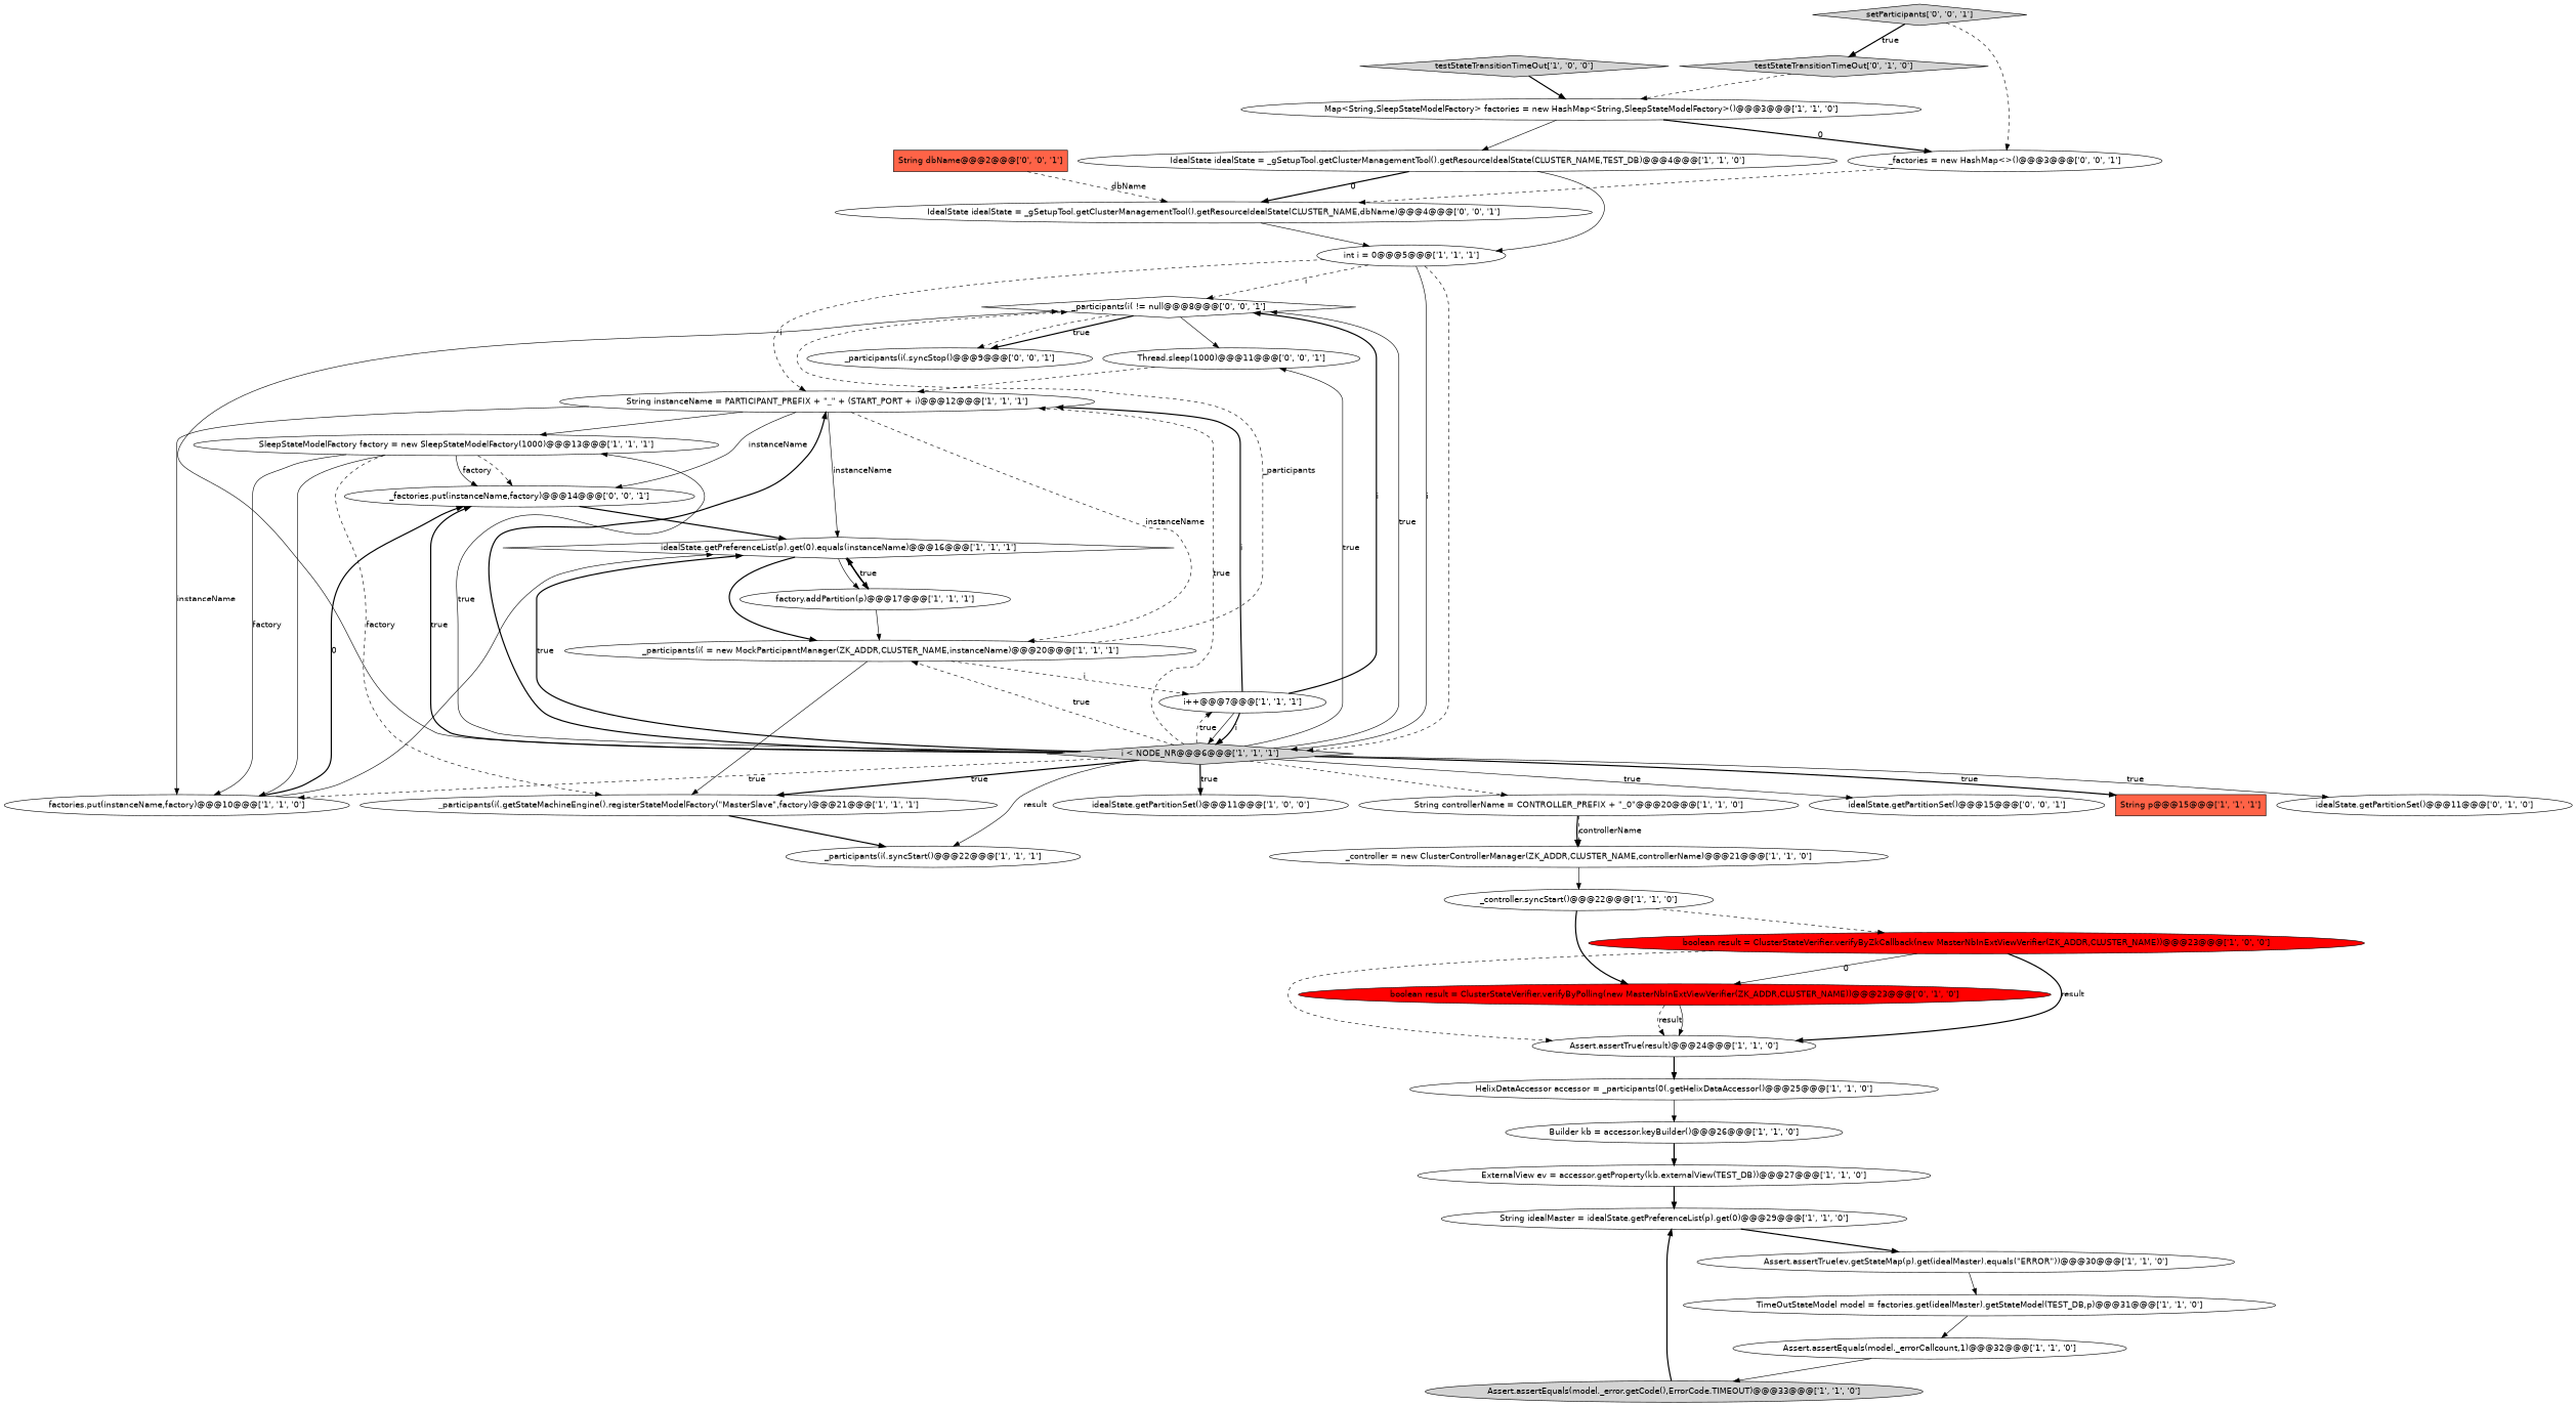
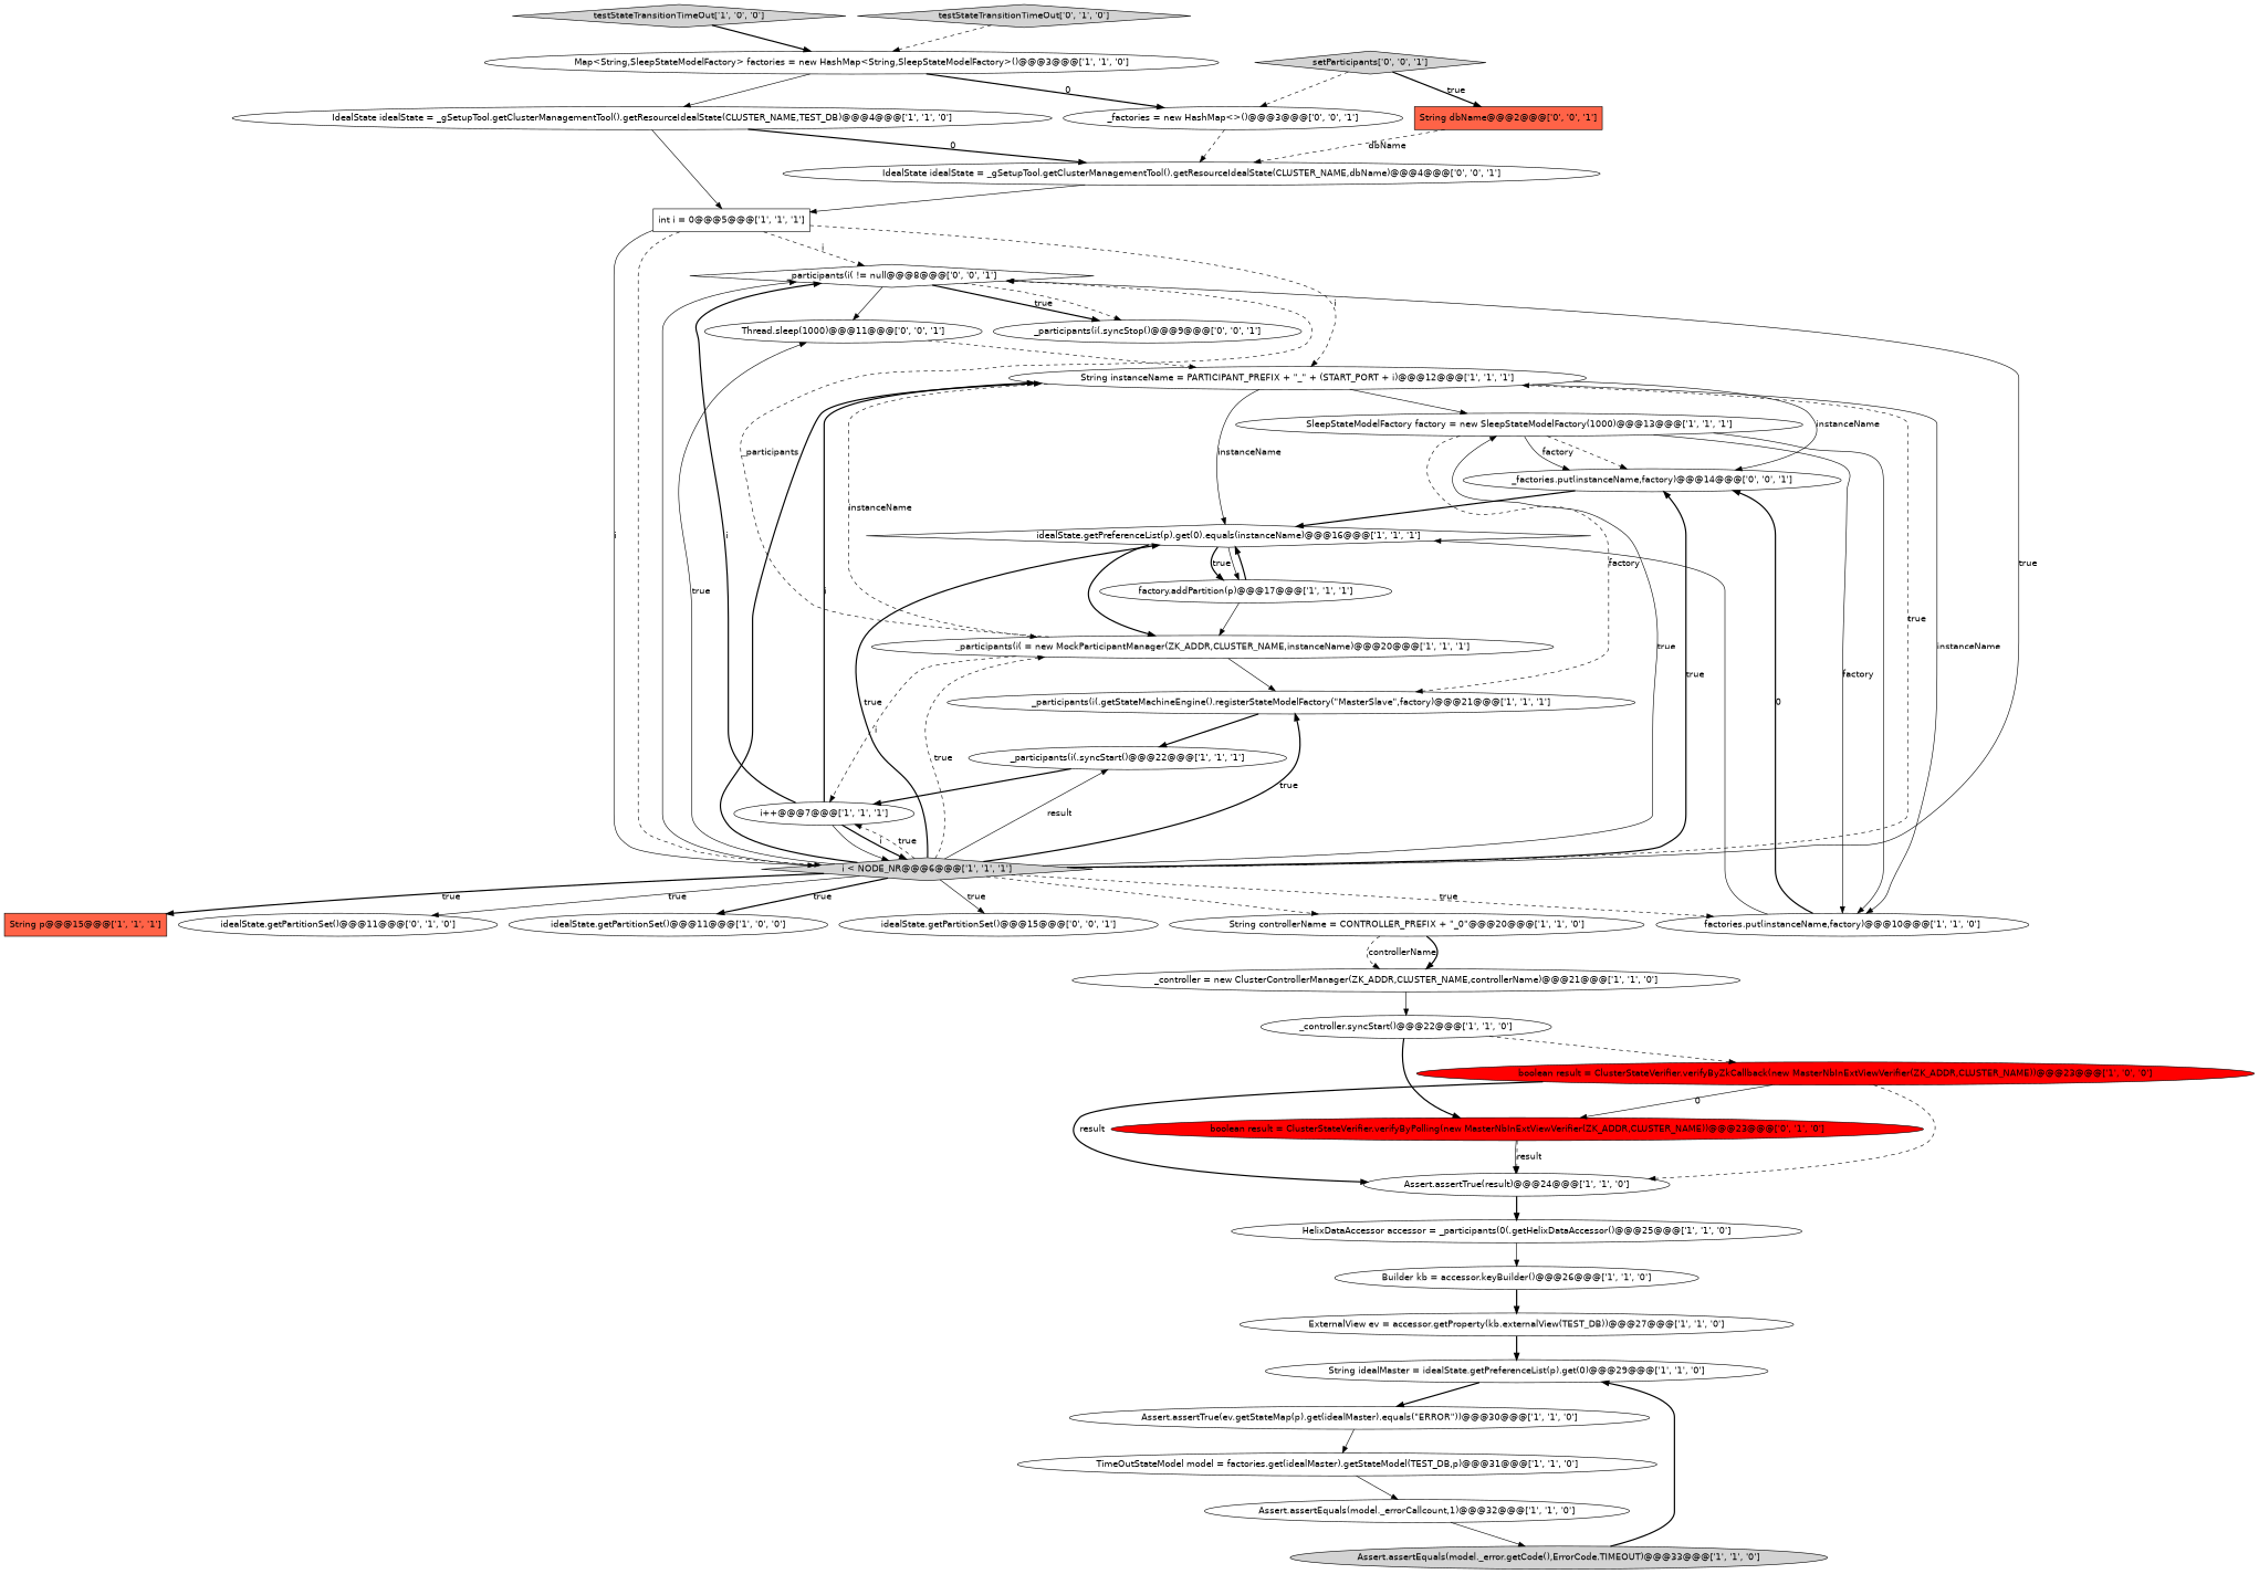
  digraph {
    fontname="DejaVu Sans"
    node [fillcolor=white fontname="DejaVu Sans" shape=ellipse style=filled]
    edge [fontname="DejaVu Sans" style=solid]
    n1 [fillcolor=lightgray label="testStateTransitionTimeOut['1', '0', '0']" shape=diamond]
    n2 [label="Map<String,SleepStateModelFactory> factories = new HashMap<String,SleepStateModelFactory>()@@@3@@@['1', '1', '0']"]
    n3 [label="_factories = new HashMap<>()@@@3@@@['0', '0', '1']"]
    n4 [label="IdealState idealState = _gSetupTool.getClusterManagementTool().getResourceIdealState(CLUSTER_NAME,TEST_DB)@@@4@@@['1', '1', '0']"]
    n5 [label="Assert.assertTrue(ev.getStateMap(p).get(idealMaster).equals(\"ERROR\"))@@@30@@@['1', '1', '0']"]
    n6 [label="TimeOutStateModel model = factories.get(idealMaster).getStateModel(TEST_DB,p)@@@31@@@['1', '1', '0']"]
    n7 [label="Assert.assertEquals(model._errorCallcount,1)@@@32@@@['1', '1', '0']"]
    n8 [fillcolor=lightgray label="Assert.assertEquals(model._error.getCode(),ErrorCode.TIMEOUT)@@@33@@@['1', '1', '0']"]
    n9 [label="IdealState idealState = _gSetupTool.getClusterManagementTool().getResourceIdealState(CLUSTER_NAME,dbName)@@@4@@@['0', '0', '1']"]
-   n10 [label="int i = 0@@@5@@@['1', '1', '1']"]
+   n10 [label="int i = 0@@@5@@@['1', '1', '1']" shape=box]
    n11 [fillcolor=red label="boolean result = ClusterStateVerifier.verifyByZkCallback(new MasterNbInExtViewVerifier(ZK_ADDR,CLUSTER_NAME))@@@23@@@['1', '0', '0']"]
    n12 [label="Assert.assertTrue(result)@@@24@@@['1', '1', '0']"]
    n13 [fillcolor=red label="boolean result = ClusterStateVerifier.verifyByPolling(new MasterNbInExtViewVerifier(ZK_ADDR,CLUSTER_NAME))@@@23@@@['0', '1', '0']"]
    n14 [label="HelixDataAccessor accessor = _participants(0(.getHelixDataAccessor()@@@25@@@['1', '1', '0']"]
    n15 [label="ExternalView ev = accessor.getProperty(kb.externalView(TEST_DB))@@@27@@@['1', '1', '0']"]
    n16 [label="String idealMaster = idealState.getPreferenceList(p).get(0)@@@29@@@['1', '1', '0']"]
    n17 [label="_participants(i( != null@@@8@@@['0', '0', '1']" shape=diamond]
    n18 [label="Thread.sleep(1000)@@@11@@@['0', '0', '1']"]
    n19 [label="_participants(i(.syncStop()@@@9@@@['0', '0', '1']"]
    n20 [label="String instanceName = PARTICIPANT_PREFIX + \"_\" + (START_PORT + i)@@@12@@@['1', '1', '1']"]
    n21 [label="Builder kb = accessor.keyBuilder()@@@26@@@['1', '1', '0']"]
    n22 [label="i++@@@7@@@['1', '1', '1']"]
    n23 [fillcolor=lightgray label="i < NODE_NR@@@6@@@['1', '1', '1']" shape=diamond]
    n24 [label="String controllerName = CONTROLLER_PREFIX + \"_0\"@@@20@@@['1', '1', '0']"]
    n25 [label="SleepStateModelFactory factory = new SleepStateModelFactory(1000)@@@13@@@['1', '1', '1']"]
    n26 [label="_factories.put(instanceName,factory)@@@14@@@['0', '0', '1']"]
    n27 [label="_participants(i(.getStateMachineEngine().registerStateModelFactory(\"MasterSlave\",factory)@@@21@@@['1', '1', '1']"]
    n28 [label="factories.put(instanceName,factory)@@@10@@@['1', '1', '0']"]
    n29 [fillcolor=tomato label="String p@@@15@@@['1', '1', '1']" shape=box]
    n30 [label="idealState.getPreferenceList(p).get(0).equals(instanceName)@@@16@@@['1', '1', '1']" shape=diamond]
    n31 [label="idealState.getPartitionSet()@@@11@@@['0', '1', '0']"]
    n32 [label="_participants(i( = new MockParticipantManager(ZK_ADDR,CLUSTER_NAME,instanceName)@@@20@@@['1', '1', '1']"]
    n33 [label="_participants(i(.syncStart()@@@22@@@['1', '1', '1']"]
    n34 [label="idealState.getPartitionSet()@@@11@@@['1', '0', '0']"]
    n35 [label="idealState.getPartitionSet()@@@15@@@['0', '0', '1']"]
    n36 [label="_controller = new ClusterControllerManager(ZK_ADDR,CLUSTER_NAME,controllerName)@@@21@@@['1', '1', '0']"]
    n37 [label="_controller.syncStart()@@@22@@@['1', '1', '0']"]
    n38 [fillcolor=tomato label="String dbName@@@2@@@['0', '0', '1']" shape=box]
    n39 [label="factory.addPartition(p)@@@17@@@['1', '1', '1']"]
    n40 [fillcolor=lightgray label="testStateTransitionTimeOut['0', '1', '0']" shape=diamond]
    n41 [fillcolor=lightgray label="setParticipants['0', '0', '1']" shape=diamond]
    n1 -> n2 [style=bold]
    n2 -> n3 [label=0 style=bold]
    n2 -> n4
    n3 -> n9 [style=dashed]
    n4 -> n9 [label=0 style=bold]
    n4 -> n10
    n5 -> n6
    n6 -> n7
    n7 -> n8
    n8 -> n16 [style=bold]
    n9 -> n10
    n10 -> n17 [label=i style=dashed]
    n10 -> n20 [label=i style=dashed]
    n10 -> n23 [label=i]
    n10 -> n23 [style=dashed]
    n11 -> n12 [style=dashed]
    n11 -> n12 [label=result style=bold]
    n11 -> n13 [label=0]
    n12 -> n14 [style=bold]
    n13 -> n12 [label=result style=dashed]
    n13 -> n12
    n14 -> n21
    n15 -> n16 [style=bold]
    n16 -> n5 [style=bold]
    n17 -> n18
    n17 -> n19 [label=true style=bold]
    n17 -> n19 [style=dashed]
    n18 -> n20 [style=dashed]
    n20 -> n25
    n20 -> n26 [label=instanceName]
    n20 -> n28 [label=instanceName]
    n20 -> n30 [label=instanceName]
    n20 -> n32 [label=instanceName style=dashed]
    n21 -> n15 [style=bold]
    n22 -> n17 [label=i style=bold]
    n22 -> n20 [label=i style=bold]
    n22 -> n23
    n22 -> n23 [label=i style=bold]
    n23 -> n17
    n23 -> n17 [label=true]
    n23 -> n18 [label=true]
    n23 -> n20 [style=bold]
    n23 -> n20 [label=true style=dashed]
    n23 -> n22 [label=true style=dashed]
    n23 -> n24 [style=dashed]
    n23 -> n25 [label=true]
    n23 -> n26 [label=true style=bold]
    n23 -> n27 [label=true style=bold]
    n23 -> n28 [label=true style=dashed]
    n23 -> n29 [label=true style=bold]
    n23 -> n30 [label=true style=bold]
    n23 -> n31 [label=true]
    n23 -> n32 [label=true style=dashed]
    n23 -> n33 [label=result]
    n23 -> n34 [label=true style=bold]
    n23 -> n35 [label=true]
    n24 -> n36 [label=controllerName style=dashed]
    n24 -> n36 [style=bold]
    n25 -> n26 [style=dashed]
    n25 -> n26 [label=factory]
    n25 -> n27 [label=factory style=dashed]
    n25 -> n28 [label=factory]
    n25 -> n28
    n26 -> n30 [style=bold]
    n27 -> n33 [style=bold]
    n28 -> n26 [label=0 style=bold]
    n28 -> n30
    n30 -> n32 [style=bold]
    n30 -> n39 [label=true style=bold]
    n30 -> n39
    n32 -> n17 [label=_participants style=dashed]
    n32 -> n22 [label=i style=dashed]
    n32 -> n27
+   n33 -> n22 [style=bold]
    n36 -> n37
    n37 -> n11 [style=dashed]
    n37 -> n13 [style=bold]
    n38 -> n9 [label=dbName style=dashed]
    n39 -> n30 [style=bold]
    n39 -> n32
    n40 -> n2 [style=dashed]
    n41 -> n3 [style=dashed]
-   n41 -> n40 [label=true style=bold]
+   n41 -> n38 [label=true style=bold]
  }
